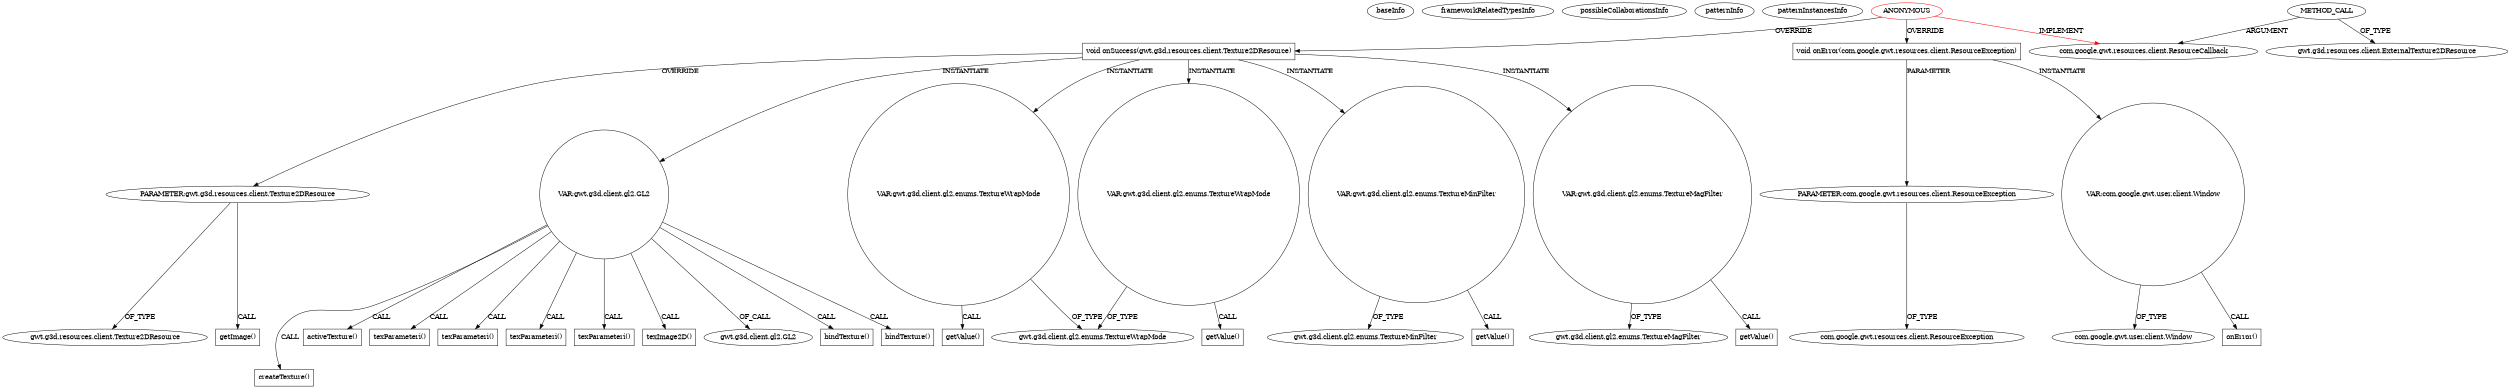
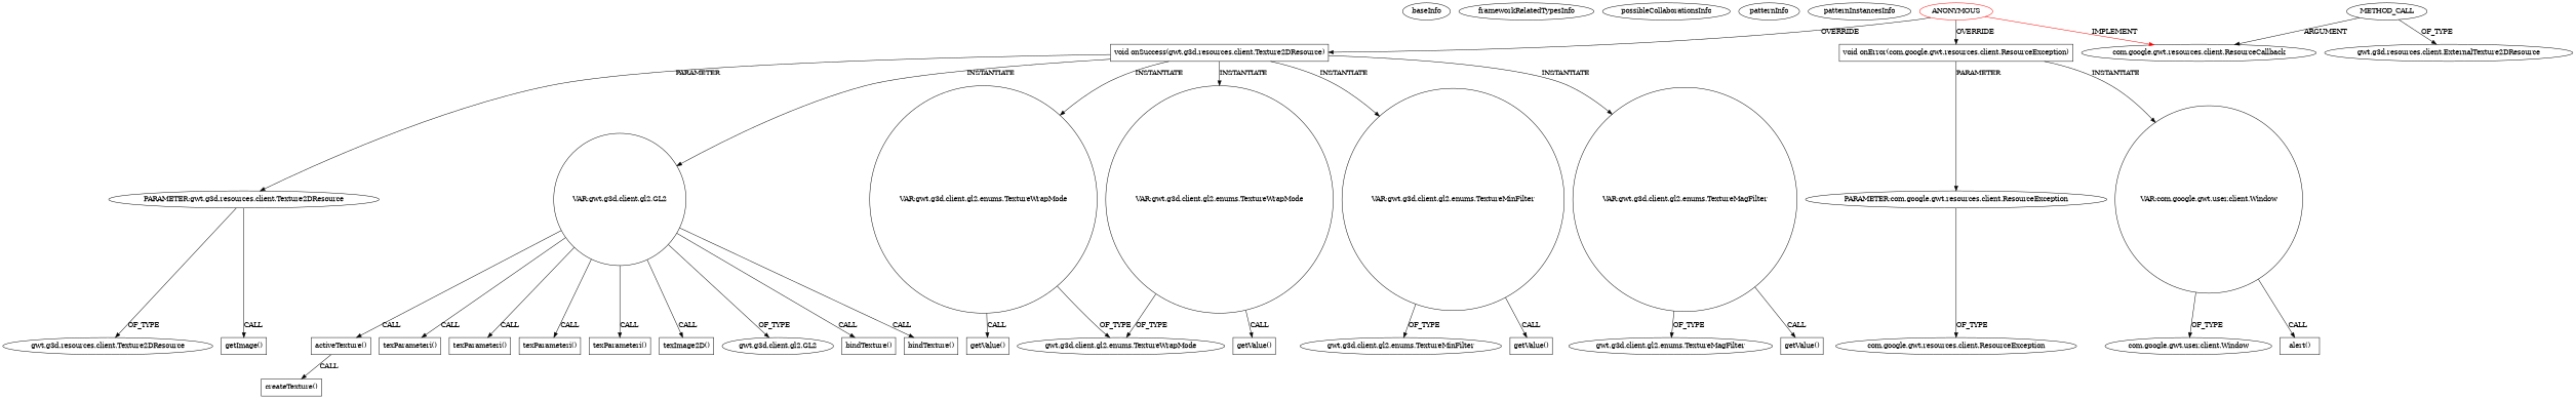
  digraph {
    node [isFrameworkType=false vertexType=INSIDE_CALL]
    baseInfo [category=pattern graphId=1701 isAnonymous=true possibleRelation=false isFrameworkType="" vertexType=""]
    frameworkRelatedTypesInfo [0="com.google.gwt.resources.client.ResourceCallback" isFrameworkType="" vertexType=""]
    possibleCollaborationsInfo [isFrameworkType="" vertexType=""]
    patternInfo [frequency=2.0 patternRootClient=0 isFrameworkType="" vertexType=""]
    patternInstancesInfo [0="pkamenarsky-ocean~/pkamenarsky-ocean/ocean-master/src/com/eleven/client/gl/GL_hl.java~void loadTexture(gwt.g3d.client.gl2.GL2,gwt.g3d.resources.client.ExternalTexture2DResource,gwt.g3d.client.shader.AbstractShader,gwt.g3d.client.gl2.enums.TextureUnit,java.lang.String)~4316" 1="pkamenarsky-ocean~/pkamenarsky-ocean/ocean-master/src/com/eleven/client/gl/GL_hl.java~void loadSkybox2(gwt.g3d.client.gl2.GL2,com.eleven.client.gl.WaterShader)~4315" isFrameworkType="" vertexType=""]
    n6 [label="com.google.gwt.resources.client.ResourceException" vertexType=FRAMEWORK_CLASS_TYPE]
    n7 [label="PARAMETER:com.google.gwt.resources.client.ResourceException" vertexType=PARAMETER_DECLARATION]
    n8 [label="void onError(com.google.gwt.resources.client.ResourceException)" shape=box vertexType=OVERRIDING_METHOD_DECLARATION]
    n9 [label="VAR:com.google.gwt.user.client.Window" shape=circle vertexType=VARIABLE_EXPRESION]
-   n10 [label="onError()" shape=box]
+   n10 [label="alert()" shape=box]
    n11 [label="com.google.gwt.user.client.Window" vertexType=FRAMEWORK_CLASS_TYPE]
    n12 [color=red label=ANONYMOUS vertexType=ROOT_ANONYMOUS_DECLARATION]
    n13 [label="com.google.gwt.resources.client.ResourceCallback" vertexType=FRAMEWORK_INTERFACE_TYPE]
    n14 [label="void onSuccess(gwt.g3d.resources.client.Texture2DResource)" shape=box vertexType=OVERRIDING_METHOD_DECLARATION]
    n15 [label="PARAMETER:gwt.g3d.resources.client.Texture2DResource" vertexType=PARAMETER_DECLARATION]
    n16 [label="VAR:gwt.g3d.client.gl2.GL2" shape=circle vertexType=VARIABLE_EXPRESION]
    n17 [label="VAR:gwt.g3d.client.gl2.enums.TextureWrapMode" shape=circle vertexType=VARIABLE_EXPRESION]
    n18 [label="VAR:gwt.g3d.client.gl2.enums.TextureWrapMode" shape=circle vertexType=VARIABLE_EXPRESION]
    n19 [label="VAR:gwt.g3d.client.gl2.enums.TextureMinFilter" shape=circle vertexType=VARIABLE_EXPRESION]
    n20 [label="VAR:gwt.g3d.client.gl2.enums.TextureMagFilter" shape=circle vertexType=VARIABLE_EXPRESION]
    n21 [label=METHOD_CALL vertexType=OUTSIDE_CALL]
    n22 [label="gwt.g3d.resources.client.ExternalTexture2DResource" vertexType=FRAMEWORK_INTERFACE_TYPE]
    n23 [label="gwt.g3d.resources.client.Texture2DResource" vertexType=FRAMEWORK_INTERFACE_TYPE]
    n24 [label="getImage()" shape=box]
    n25 [label="createTexture()" shape=box]
    n26 [label="activeTexture()" shape=box]
    n27 [label="texParameteri()" shape=box]
    n28 [label="texParameteri()" shape=box]
    n29 [label="texParameteri()" shape=box]
    n30 [label="texParameteri()" shape=box]
    n31 [label="texImage2D()" shape=box]
    n32 [label="gwt.g3d.client.gl2.GL2" vertexType=FRAMEWORK_INTERFACE_TYPE]
    n33 [label="bindTexture()" shape=box]
    n34 [label="bindTexture()" shape=box]
    n35 [label="gwt.g3d.client.gl2.enums.TextureWrapMode" vertexType=FRAMEWORK_CLASS_TYPE]
    n36 [label="getValue()" shape=box]
    n37 [label="getValue()" shape=box]
    n38 [label="gwt.g3d.client.gl2.enums.TextureMinFilter" vertexType=FRAMEWORK_CLASS_TYPE]
    n39 [label="getValue()" shape=box]
    n40 [label="gwt.g3d.client.gl2.enums.TextureMagFilter" vertexType=FRAMEWORK_CLASS_TYPE]
    n41 [label="getValue()" shape=box]
    n7 -> n6 [label=OF_TYPE]
    n8 -> n7 [label=PARAMETER]
    n8 -> n9 [label=INSTANTIATE]
    n9 -> n10 [label=CALL]
    n9 -> n11 [label=OF_TYPE]
    n12 -> n8 [label=OVERRIDE]
    n12 -> n13 [color=red label=IMPLEMENT]
    n12 -> n14 [label=OVERRIDE]
-   n14 -> n15 [label=OVERRIDE]
+   n14 -> n15 [label=PARAMETER]
    n14 -> n16 [label=INSTANTIATE]
    n14 -> n17 [label=INSTANTIATE]
    n14 -> n18 [label=INSTANTIATE]
    n14 -> n19 [label=INSTANTIATE]
    n14 -> n20 [label=INSTANTIATE]
    n15 -> n23 [label=OF_TYPE]
    n15 -> n24 [label=CALL]
-   n16 -> n25 [label=CALL]
+   n26 -> n25 [label=CALL]
    n16 -> n26 [label=CALL]
    n16 -> n27 [label=CALL]
    n16 -> n28 [label=CALL]
    n16 -> n29 [label=CALL]
    n16 -> n30 [label=CALL]
    n16 -> n31 [label=CALL]
-   n16 -> n32 [label=OF_CALL]
+   n16 -> n32 [label=OF_TYPE]
    n16 -> n33 [label=CALL]
    n16 -> n34 [label=CALL]
    n17 -> n35 [label=OF_TYPE]
    n17 -> n36 [label=CALL]
    n18 -> n35 [label=OF_TYPE]
    n18 -> n37 [label=CALL]
    n19 -> n38 [label=OF_TYPE]
    n19 -> n39 [label=CALL]
    n20 -> n40 [label=OF_TYPE]
    n20 -> n41 [label=CALL]
    n21 -> n13 [label=ARGUMENT]
    n21 -> n22 [label=OF_TYPE]
  }
